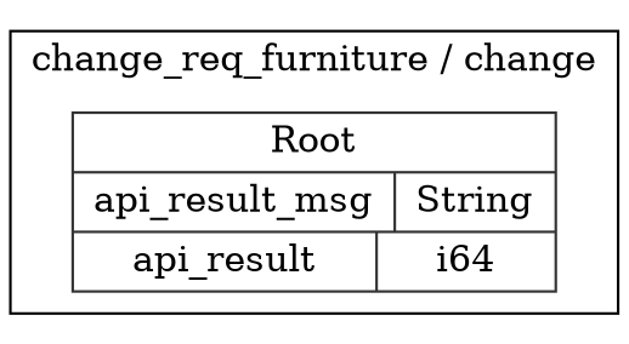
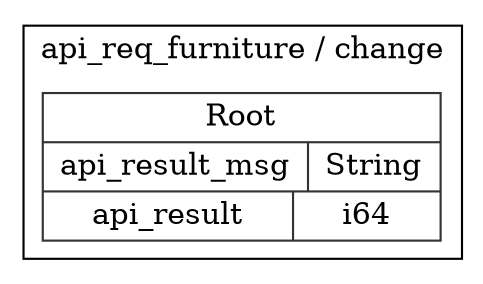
  digraph {
    rankdir=LR
    n1 [color=gray20 label="<Root> Root  | { api_result_msg | <api_result_msg> String } | { api_result | <api_result> i64 }" shape=record style=solid]
    subgraph cluster_1 {
-     label="change_req_furniture / change"
+     label="api_req_furniture / change"
      n1
    }
  }
